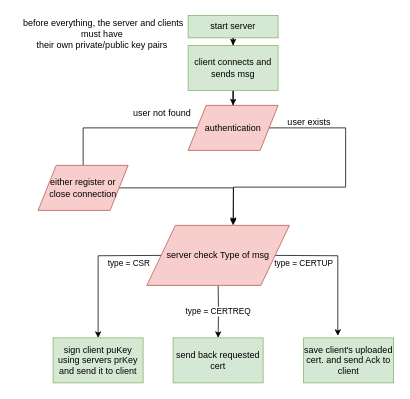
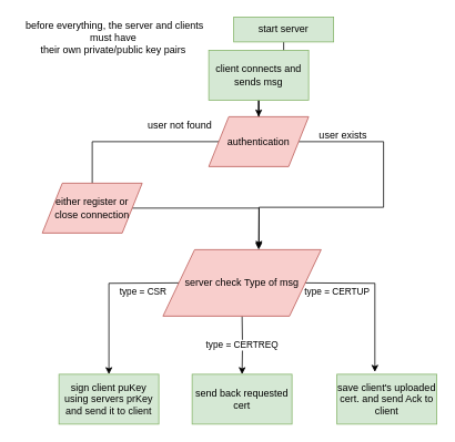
  <mxCell id="0" />
  <mxCell id="1" parent="0" />
  <mxCell id="2" value="" style="edgeStyle=orthogonalEdgeStyle;rounded=0;orthogonalLoop=1;jettySize=auto;html=1;" parent="1" source="3" target="5" edge="1"><mxGeometry relative="1" as="geometry" /></mxCell>
- <mxCell id="3" value="start server" style="rounded=0;whiteSpace=wrap;html=1;fillColor=#d5e8d4;strokeColor=#82b366;fontStyle=0;fontFamily=Helvetica;" parent="1" vertex="1"><mxGeometry x="250" width="120" height="30" as="geometry" y="20" /></mxCell>
+ <mxCell id="3" value="start server" style="rounded=0;whiteSpace=wrap;html=1;fillColor=#d5e8d4;strokeColor=#82b366;fontStyle=0;fontFamily=Helvetica;" parent="1" vertex="1"><mxGeometry x="280" y="20" width="120" height="30" as="geometry" /></mxCell>
  <mxCell id="4" value="" style="edgeStyle=orthogonalEdgeStyle;rounded=0;orthogonalLoop=1;jettySize=auto;html=1;" edge="1" parent="1" source="5" target="18"><mxGeometry relative="1" as="geometry" /></mxCell>
  <mxCell id="5" value="client connects and sends msg" style="rounded=0;whiteSpace=wrap;html=1;fillColor=#d5e8d4;strokeColor=#82b366;" parent="1" vertex="1"><mxGeometry x="250" y="60" width="120" height="60" as="geometry" /></mxCell>
  <mxCell id="6" value="type = CERTREQ" style="edgeStyle=orthogonalEdgeStyle;rounded=0;orthogonalLoop=1;jettySize=auto;html=1;" parent="1" target="13" edge="1"><mxGeometry relative="1" as="geometry"><mxPoint x="290" y="380" as="sourcePoint" /></mxGeometry></mxCell>
  <mxCell id="7" style="edgeStyle=orthogonalEdgeStyle;rounded=0;orthogonalLoop=1;jettySize=auto;html=1;entryX=0.38;entryY=-0.047;entryDx=0;entryDy=0;entryPerimeter=0;" parent="1" target="12" edge="1"><mxGeometry relative="1" as="geometry"><mxPoint x="366" y="340" as="sourcePoint" /></mxGeometry></mxCell>
  <mxCell id="8" value="type = CERTUP" style="edgeLabel;html=1;align=center;verticalAlign=middle;resizable=0;points=[];" parent="7" vertex="1" connectable="0"><mxGeometry x="-0.544" y="-2" relative="1" as="geometry"><mxPoint x="-5" y="8" as="offset" /></mxGeometry></mxCell>
  <mxCell id="9" style="edgeStyle=orthogonalEdgeStyle;rounded=0;orthogonalLoop=1;jettySize=auto;html=1;" parent="1" target="14" edge="1"><mxGeometry relative="1" as="geometry"><mxPoint x="214" y="340" as="sourcePoint" /></mxGeometry></mxCell>
  <mxCell id="10" value="type = CSR" style="edgeLabel;html=1;align=center;verticalAlign=middle;resizable=0;points=[];" parent="9" vertex="1" connectable="0"><mxGeometry x="-0.061" y="1" relative="1" as="geometry"><mxPoint x="39" y="3" as="offset" /></mxGeometry></mxCell>
  <mxCell id="11" value="server check Type of msg" style="shape=parallelogram;perimeter=parallelogramPerimeter;whiteSpace=wrap;html=1;fillColor=#f8cecc;strokeColor=#b85450;" parent="1" vertex="1"><mxGeometry x="195" y="300" width="190" height="80" as="geometry" /></mxCell>
  <mxCell id="12" value="save client's uploaded cert. and send Ack to client" style="rounded=0;whiteSpace=wrap;html=1;fillColor=#d5e8d4;strokeColor=#82b366;" parent="1" vertex="1"><mxGeometry x="404" y="450" width="120" height="60" as="geometry" /></mxCell>
  <mxCell id="13" value="send back requested cert" style="rounded=0;whiteSpace=wrap;html=1;fillColor=#d5e8d4;strokeColor=#82b366;" parent="1" vertex="1"><mxGeometry x="230" y="450" width="120" height="60" as="geometry" /></mxCell>
  <mxCell id="14" value="sign client puKey using servers prKey&lt;br&gt;and send it to client" style="rounded=0;whiteSpace=wrap;html=1;fillColor=#d5e8d4;strokeColor=#82b366;" parent="1" vertex="1"><mxGeometry x="70" y="450" width="120" height="60" as="geometry" /></mxCell>
  <mxCell id="15" value="&amp;nbsp;before everything, the server and clients &lt;br&gt;must have &lt;br&gt;their own private/public key pairs" style="text;html=1;align=center;verticalAlign=middle;resizable=0;points=[];autosize=1;" parent="1" vertex="1"><mxGeometry x="20" width="230" height="50" as="geometry" y="20" /></mxCell>
  <mxCell id="16" value="" style="edgeStyle=orthogonalEdgeStyle;rounded=0;orthogonalLoop=1;jettySize=auto;html=1;entryX=0.607;entryY=-0.025;entryDx=0;entryDy=0;entryPerimeter=0;" edge="1" parent="1" source="18" target="11"><mxGeometry relative="1" as="geometry"><mxPoint x="310" y="280" as="targetPoint" /><Array as="points"><mxPoint x="460" y="170" /><mxPoint x="460" y="249" /><mxPoint x="310" y="249" /></Array></mxGeometry></mxCell>
  <mxCell id="17" style="edgeStyle=orthogonalEdgeStyle;rounded=0;orthogonalLoop=1;jettySize=auto;html=1;entryX=0.5;entryY=0;entryDx=0;entryDy=0;endArrow=none;" edge="1" parent="1" source="18" target="22"><mxGeometry relative="1" as="geometry"><mxPoint x="170" y="170" as="targetPoint" /></mxGeometry></mxCell>
  <mxCell id="18" value="authentication" style="shape=parallelogram;perimeter=parallelogramPerimeter;whiteSpace=wrap;html=1;fillColor=#f8cecc;strokeColor=#b85450;" vertex="1" parent="1"><mxGeometry x="250" y="140" width="120" height="60" as="geometry" /></mxCell>
  <mxCell id="19" value="user exists" style="text;html=1;align=center;verticalAlign=middle;resizable=0;points=[];autosize=1;" vertex="1" parent="1"><mxGeometry x="376" y="152" width="70" height="20" as="geometry" /></mxCell>
  <mxCell id="20" value="user not found" style="text;html=1;align=center;verticalAlign=middle;resizable=0;points=[];autosize=1;" vertex="1" parent="1"><mxGeometry x="170" y="140" width="90" height="20" as="geometry" /></mxCell>
  <mxCell id="21" style="edgeStyle=orthogonalEdgeStyle;rounded=0;orthogonalLoop=1;jettySize=auto;html=1;" edge="1" parent="1" source="22"><mxGeometry relative="1" as="geometry"><mxPoint x="310" y="300" as="targetPoint" /></mxGeometry></mxCell>
  <mxCell id="22" value="either register or close connection" style="shape=parallelogram;perimeter=parallelogramPerimeter;whiteSpace=wrap;html=1;fillColor=#f8cecc;strokeColor=#b85450;" vertex="1" parent="1"><mxGeometry x="50" y="220" width="120" height="60" as="geometry" /></mxCell>
